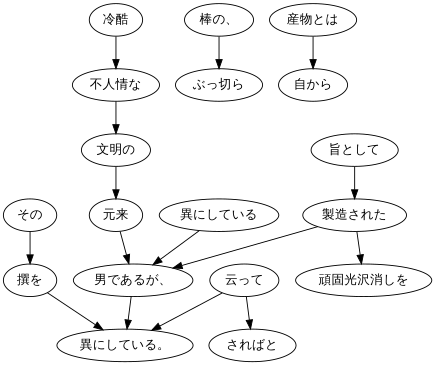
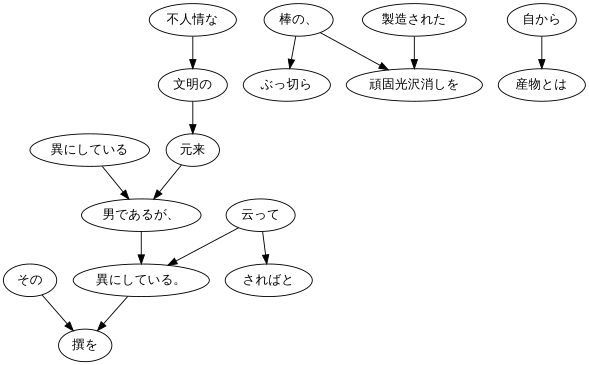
  digraph {
    fontname="Roboto Condensed"
    node [fontname="Roboto Condensed"]
    edge [fontname="Roboto Condensed"]
    n1 [label="元来"]
    n2 [label="男であるが、"]
    n3 [label="異にしている。"]
    n4 [label="異にしている"]
    n5 [label="ぶっ切ら"]
    n6 [label="棒の、"]
    n7 [label="頑固光沢消しを"]
    n8 [label="製造された"]
-   n9 [label="旨として"]
    n10 [label="さればと"]
    n11 [label="云って"]
-   n12 [label="冷酷"]
    n13 [label="不人情な"]
    n14 [label="文明の"]
    n15 [label="産物とは"]
    n16 [label="自から"]
    n17 [label="その"]
    n18 [label="撰を"]
    n1 -> n2
    n2 -> n3
    n4 -> n2
    n6 -> n5
-   n8 -> n2
+   n6 -> n7
    n8 -> n7
-   n9 -> n8
    n11 -> n3
    n11 -> n10
-   n12 -> n13
    n13 -> n14
    n14 -> n1
-   n15 -> n16
+   n16 -> n15
    n17 -> n18
-   n18 -> n3
+   n3 -> n18
  }
